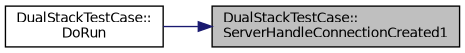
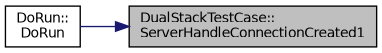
  digraph {
    rankdir=RL
    node [color=black fontname=Helvetica fontsize=10 shape=record style=filled]
    n1 [fillcolor=grey75 fontcolor=black height=0.2 label="DualStackTestCase::\lServerHandleConnectionCreated1" width=0.4]
-   n2 [fillcolor=white height=0.2 label="DualStackTestCase::\lDoRun" width=0.4]
+   n2 [fillcolor=white height=0.2 label="DoRun::\lDoRun" width=0.4]
    n1 -> n2 [color=midnightblue dir=back fontname=Helvetica fontsize=10 labelfontname=Helvetica labelfontsize=10 style=solid]
  }
